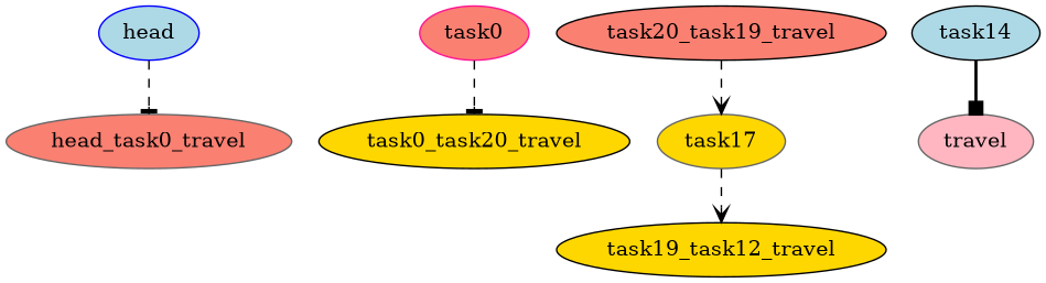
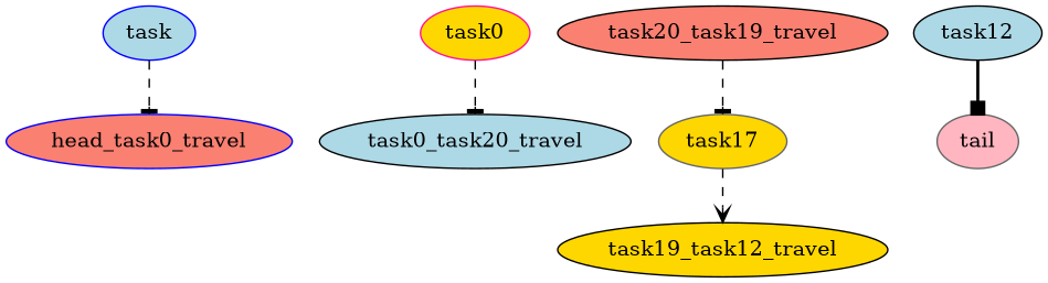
  digraph {
    node [color=black fillcolor=gold fontcolor=black style=filled]
    edge [arrowhead=tee color=black style=dashed]
-   n1 [color=blue fillcolor=lightblue label=head]
-   n2 [color=gray40 fillcolor=salmon label=head_task0_travel]
-   n3 [color=deeppink fillcolor=salmon label=task0]
-   n4 [label=task0_task20_travel]
+   n1 [color=blue fillcolor=lightblue label=task]
+   n2 [color=blue fillcolor=salmon label=head_task0_travel]
+   n3 [color=deeppink label=task0]
+   n4 [fillcolor=lightblue label=task0_task20_travel]
    n5 [fillcolor=salmon label=task20_task19_travel]
    n6 [color=gray40 label=task17]
    n7 [label=task19_task12_travel]
-   n8 [fillcolor=lightblue label=task14]
-   n9 [color=gray40 fillcolor=lightpink label=travel]
+   n8 [fillcolor=lightblue label=task12]
+   n9 [color=gray40 fillcolor=lightpink label=tail]
    n1 -> n2
    n3 -> n4
-   n5 -> n6 [arrowhead=vee]
+   n5 -> n6
    n6 -> n7 [arrowhead=vee]
    n8 -> n9 [arrowhead=box style=bold]
  }
